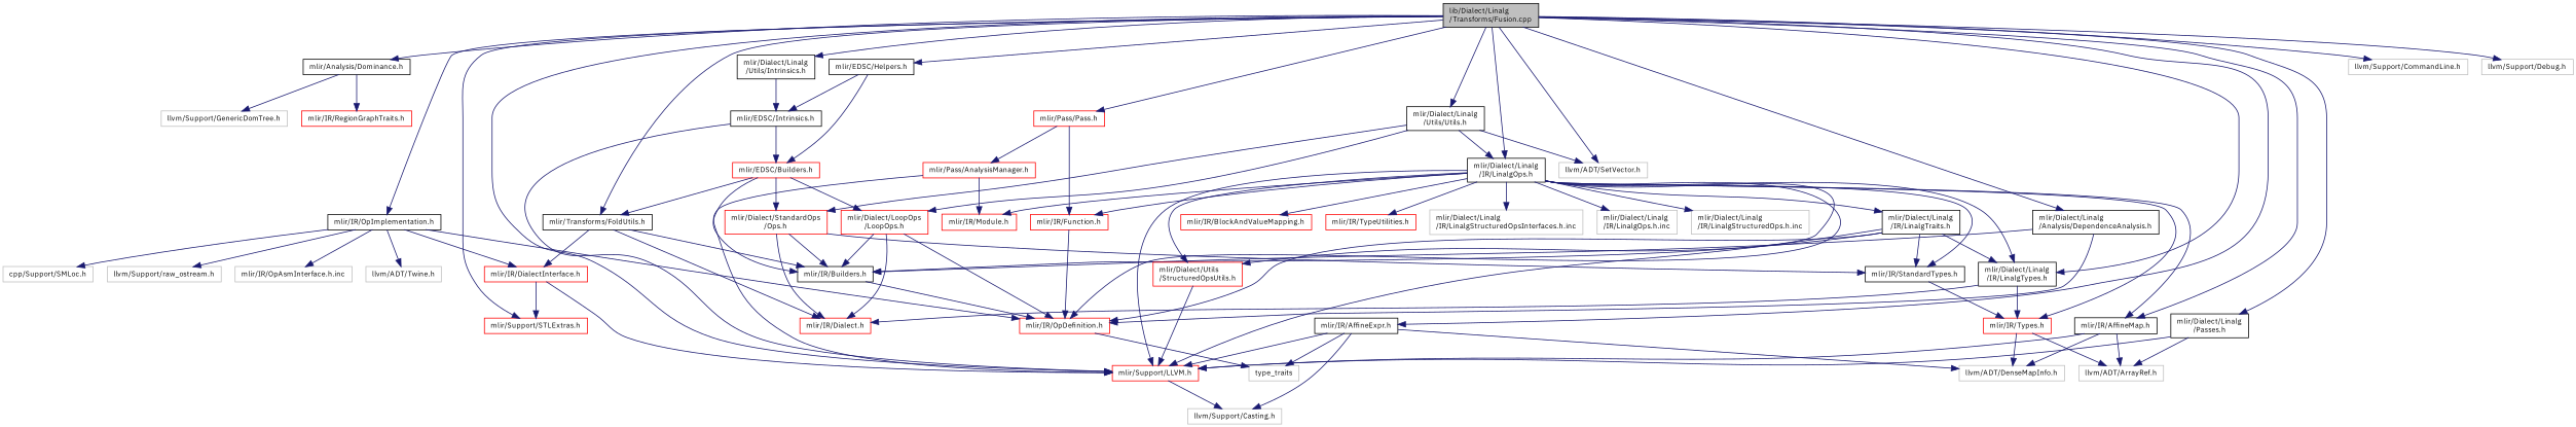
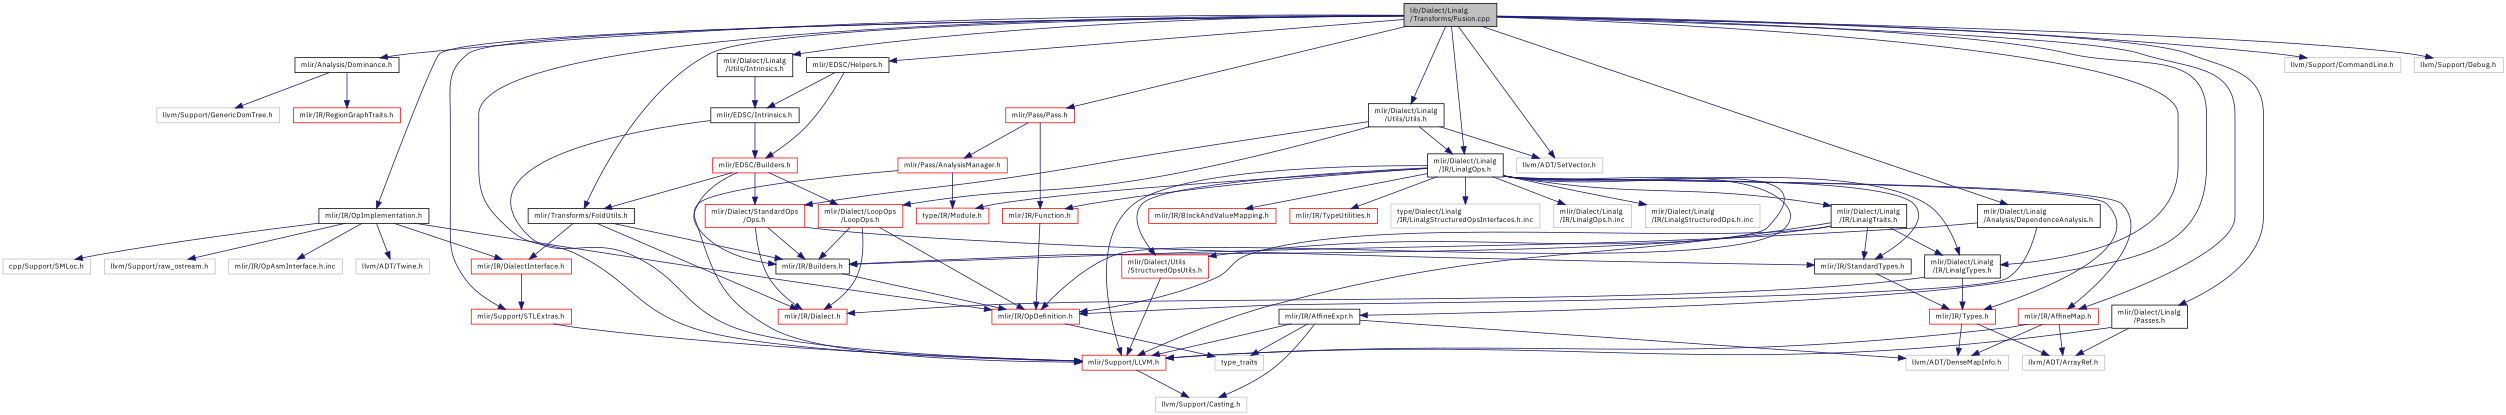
  digraph {
    fontname="IBM Plex Sans"
    node [color=black fontname="IBM Plex Sans" fontsize=10 shape=record]
    edge [color=midnightblue fontname="IBM Plex Sans" fontsize=10 labelfontname=Helvetica labelfontsize=10 style=solid]
    n1 [fillcolor=grey75 fontcolor=black height=0.2 label="lib/Dialect/Linalg\l/Transforms/Fusion.cpp" style=filled width=0.4]
    n2 [height=0.2 label="mlir/Analysis/Dominance.h" width=0.4]
    n3 [height=0.2 label="mlir/Dialect/Linalg\l/Analysis/DependenceAnalysis.h" width=0.4]
    n4 [height=0.2 label="mlir/Dialect/Linalg\l/IR/LinalgOps.h" width=0.4]
    n5 [height=0.2 label="mlir/Dialect/Linalg\l/IR/LinalgTypes.h" width=0.4]
    n6 [color=red height=0.2 label="mlir/Support/LLVM.h" width=0.4]
-   n7 [height=0.2 label="mlir/IR/AffineMap.h" width=0.4]
+   n7 [color=red height=0.2 label="mlir/IR/AffineMap.h" width=0.4]
    n8 [height=0.2 label="mlir/Dialect/Linalg\l/Passes.h" width=0.4]
    n9 [height=0.2 label="mlir/Dialect/Linalg\l/Utils/Intrinsics.h" width=0.4]
    n10 [height=0.2 label="mlir/IR/OpImplementation.h" width=0.4]
    n11 [color=red height=0.2 label="mlir/Support/STLExtras.h" width=0.4]
    n12 [height=0.2 label="mlir/Transforms/FoldUtils.h" width=0.4]
    n13 [height=0.2 label="mlir/Dialect/Linalg\l/Utils/Utils.h" width=0.4]
    n14 [color=grey75 height=0.2 label="llvm/ADT/SetVector.h" width=0.4]
    n15 [height=0.2 label="mlir/EDSC/Helpers.h" width=0.4]
    n16 [height=0.2 label="mlir/IR/AffineExpr.h" width=0.4]
    n17 [color=red height=0.2 label="mlir/Pass/Pass.h" width=0.4]
    n18 [color=grey75 height=0.2 label="llvm/Support/CommandLine.h" width=0.4]
    n19 [color=grey75 height=0.2 label="llvm/Support/Debug.h" width=0.4]
    n20 [color=red height=0.2 label="mlir/IR/RegionGraphTraits.h" width=0.4]
    n21 [color=grey75 height=0.2 label="llvm/Support/GenericDomTree.h" width=0.4]
    n22 [height=0.2 label="mlir/IR/Builders.h" width=0.4]
    n23 [color=red height=0.2 label="mlir/IR/OpDefinition.h" width=0.4]
    n24 [height=0.2 label="mlir/Dialect/Linalg\l/IR/LinalgTraits.h" width=0.4]
    n25 [color=red height=0.2 label="mlir/IR/Types.h" width=0.4]
    n26 [color=red height=0.2 label="mlir/Dialect/Utils\l/StructuredOpsUtils.h" width=0.4]
    n27 [height=0.2 label="mlir/IR/StandardTypes.h" width=0.4]
    n28 [color=red height=0.2 label="mlir/IR/BlockAndValueMapping.h" width=0.4]
    n29 [color=red height=0.2 label="mlir/IR/Function.h" width=0.4]
-   n30 [color=red height=0.2 label="mlir/IR/Module.h" width=0.4]
+   n30 [color=red height=0.2 label="type/IR/Module.h" width=0.4]
    n31 [color=red height=0.2 label="mlir/IR/TypeUtilities.h" width=0.4]
-   n32 [color=grey75 height=0.2 label="mlir/Dialect/Linalg\l/IR/LinalgStructuredOpsInterfaces.h.inc" width=0.4]
+   n32 [color=grey75 height=0.2 label="type/Dialect/Linalg\l/IR/LinalgStructuredOpsInterfaces.h.inc" width=0.4]
    n33 [color=grey75 height=0.2 label="mlir/Dialect/Linalg\l/IR/LinalgOps.h.inc" width=0.4]
    n34 [color=grey75 height=0.2 label="mlir/Dialect/Linalg\l/IR/LinalgStructuredOps.h.inc" width=0.4]
    n35 [color=red height=0.2 label="mlir/IR/Dialect.h" width=0.4]
    n36 [color=grey75 height=0.2 label="llvm/Support/Casting.h" width=0.4]
    n37 [color=grey75 height=0.2 label="llvm/ADT/ArrayRef.h" width=0.4]
    n38 [color=grey75 height=0.2 label="llvm/ADT/DenseMapInfo.h" width=0.4]
    n39 [height=0.2 label="mlir/EDSC/Intrinsics.h" width=0.4]
    n40 [color=red height=0.2 label="mlir/IR/DialectInterface.h" width=0.4]
    n41 [color=grey75 height=0.2 label="llvm/ADT/Twine.h" width=0.4]
    n42 [color=grey75 height=0.2 label="cpp/Support/SMLoc.h" width=0.4]
    n43 [color=grey75 height=0.2 label="llvm/Support/raw_ostream.h" width=0.4]
    n44 [color=grey75 height=0.2 label="mlir/IR/OpAsmInterface.h.inc" width=0.4]
    n45 [color=red height=0.2 label="mlir/Dialect/LoopOps\l/LoopOps.h" width=0.4]
    n46 [color=red height=0.2 label="mlir/Dialect/StandardOps\l/Ops.h" width=0.4]
    n47 [color=red height=0.2 label="mlir/EDSC/Builders.h" width=0.4]
    n48 [color=grey75 height=0.2 label=type_traits width=0.4]
    n49 [color=red height=0.2 label="mlir/Pass/AnalysisManager.h" width=0.4]
    n1 -> n2
    n1 -> n3
    n1 -> n4
    n1 -> n5
    n1 -> n6
    n1 -> n7
    n1 -> n8
    n1 -> n9
    n1 -> n10
    n1 -> n11
    n1 -> n12
    n1 -> n13
    n1 -> n14
    n1 -> n15
    n1 -> n16
    n1 -> n17
    n1 -> n18
    n1 -> n19
    n2 -> n20
    n2 -> n21
    n3 -> n22
    n3 -> n23
    n4 -> n5
    n4 -> n6
    n4 -> n7
    n4 -> n22
    n4 -> n23
    n4 -> n24
    n4 -> n25
    n4 -> n26
    n4 -> n27
    n4 -> n28
    n4 -> n29
    n4 -> n30
    n4 -> n31
    n4 -> n32
    n4 -> n33
    n4 -> n34
    n5 -> n25
    n5 -> n35
    n6 -> n36
    n7 -> n6
    n7 -> n37
    n7 -> n38
    n8 -> n6
    n8 -> n37
    n9 -> n39
    n10 -> n23
    n10 -> n40
    n10 -> n41
    n10 -> n42
    n10 -> n43
    n10 -> n44
-   n40 -> n6
+   n11 -> n6
    n12 -> n22
    n12 -> n35
    n12 -> n40
    n13 -> n4
    n13 -> n14
    n13 -> n45
    n13 -> n46
    n15 -> n39
    n15 -> n47
    n16 -> n6
    n16 -> n36
    n16 -> n38
    n16 -> n48
    n17 -> n29
    n17 -> n49
    n22 -> n23
    n23 -> n48
    n24 -> n5
    n24 -> n6
    n24 -> n23
    n24 -> n26
    n24 -> n27
    n25 -> n37
    n25 -> n38
    n26 -> n6
    n27 -> n25
    n29 -> n23
    n39 -> n6
    n39 -> n47
    n40 -> n11
    n45 -> n22
    n45 -> n23
    n45 -> n35
    n46 -> n22
    n46 -> n27
    n46 -> n35
    n47 -> n12
    n47 -> n22
    n47 -> n45
    n47 -> n46
    n49 -> n6
    n49 -> n30
  }
